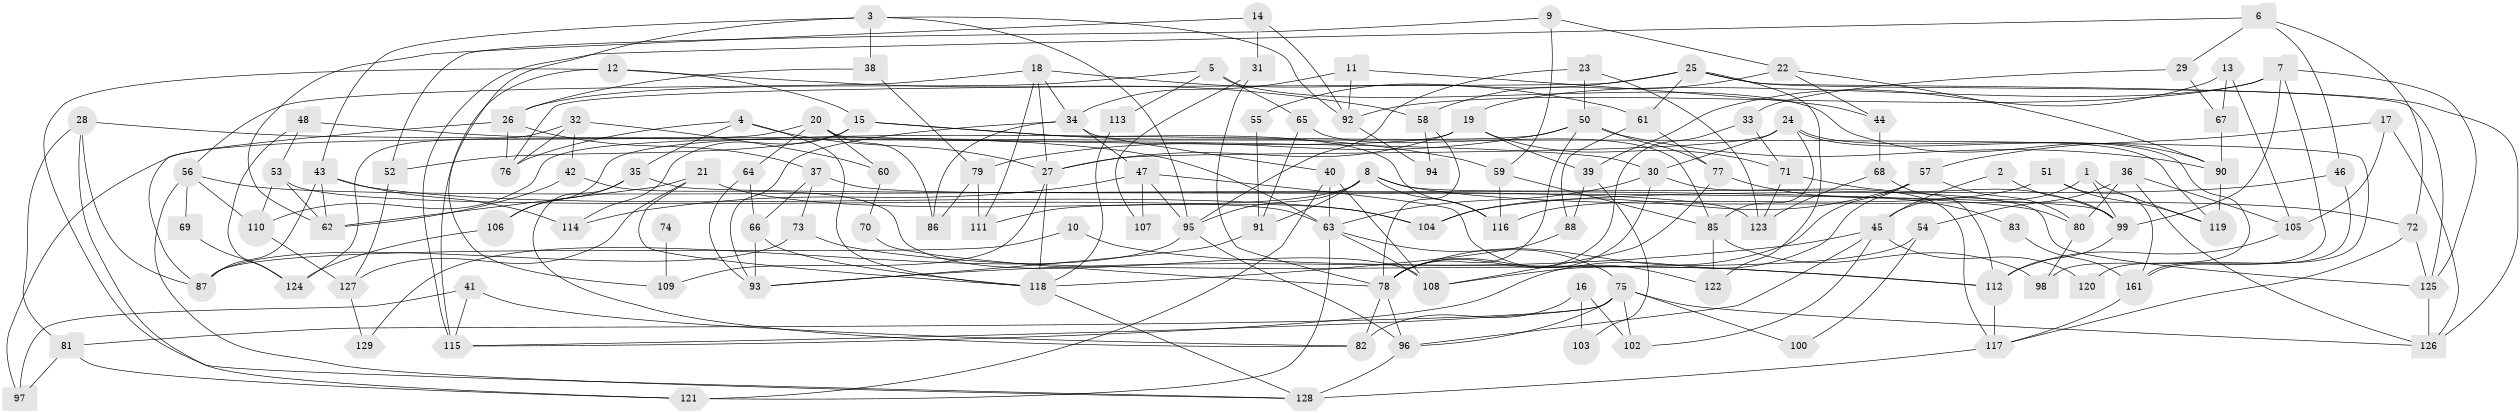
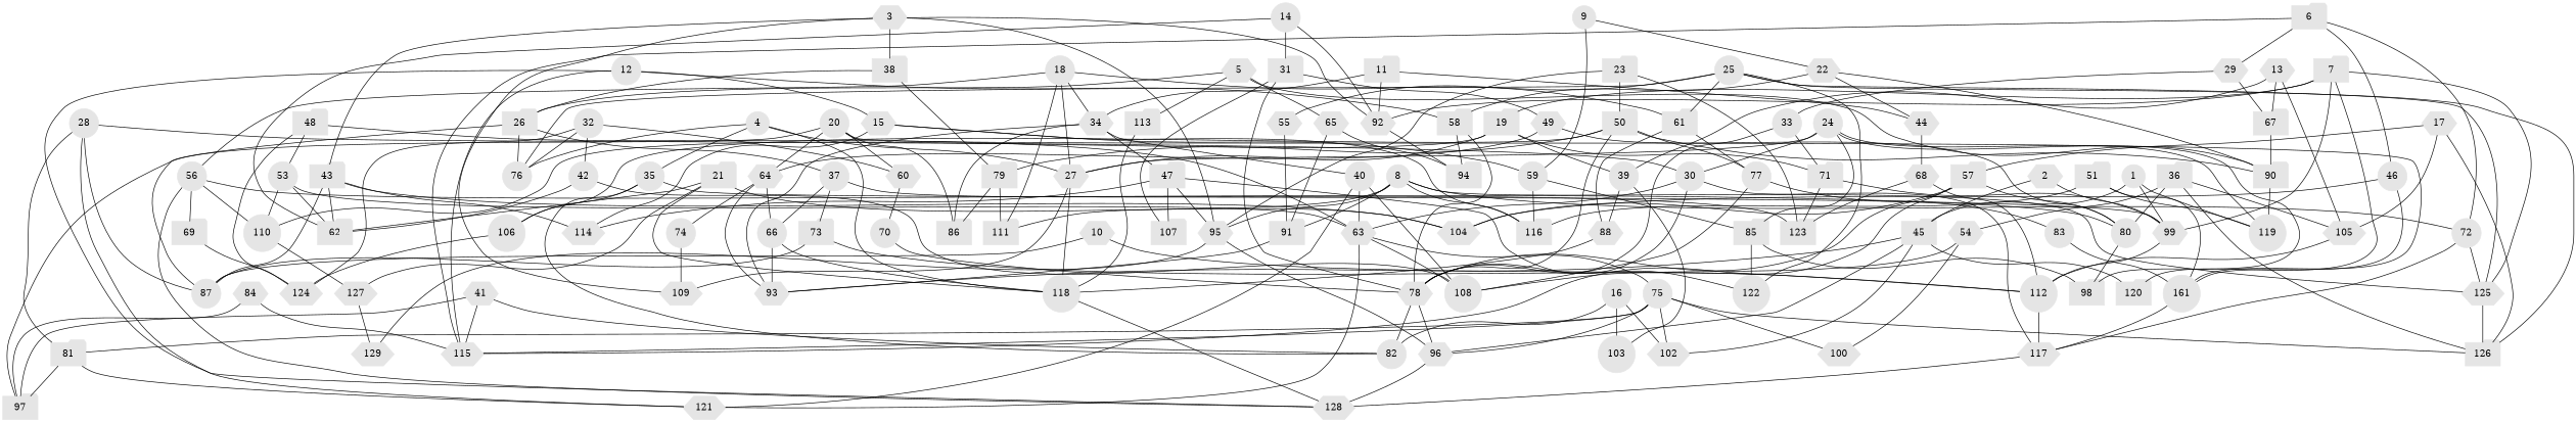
  graph {
    node [color=gray90 shape=circle style=filled]
    45 [shape=folder]
    1
    99 [shape=hexagon]
    119
    120 [shape=folder]
    102 [shape=hexagon]
    93 [shape=hexagon]
    96 [shape=hexagon]
    112
    2 [shape=hexagon]
    3 [shape=hexagon]
    38 [shape=folder]
    43 [shape=folder]
    92 [shape=hexagon]
    95 [shape=hexagon]
    109 [shape=hexagon]
    26 [shape=folder]
    79 [shape=folder]
    87
    62 [shape=folder]
    114 [shape=hexagon]
    104 [shape=hexagon]
    94 [shape=folder]
    129 [shape=hexagon]
    27 [shape=hexagon]
    4
    35
    76
    118
    82
    106
    128 [shape=hexagon]
    5 [shape=hexagon]
    65 [shape=hexagon]
    90 [shape=folder]
    113 [shape=folder]
    37
    91 [shape=folder]
    85 [shape=folder]
    6 [shape=folder]
    29 [shape=hexagon]
    46
    72
    115 [shape=hexagon]
    67 [shape=folder]
    33
    n47 [label=161]
    125 [shape=hexagon]
    117 [shape=hexagon]
    7 [shape=folder]
    19 [shape=folder]
    39
    71 [shape=folder]
    110
    126 [shape=folder]
    8
    111 [shape=folder]
    116 [shape=folder]
    22 [shape=hexagon]
    9
-   52 [shape=folder]
    59
    44 [shape=hexagon]
    58 [shape=folder]
    127 [shape=hexagon]
    10 [shape=hexagon]
    11 [shape=folder]
    34 [shape=hexagon]
    86 [shape=folder]
    40
    47 [shape=folder]
    68 [shape=hexagon]
    12
    15 [shape=hexagon]
    78 [shape=hexagon]
    13 [shape=hexagon]
    105 [shape=hexagon]
    103
    88 [shape=hexagon]
    14
    31 [shape=folder]
+   49 [shape=hexagon]
    107 [shape=folder]
    16
    17 [shape=hexagon]
    57 [shape=folder]
    80
    18
    56
    61 [shape=folder]
    69 [shape=folder]
    77
    64 [shape=hexagon]
    66
    74
    123 [shape=folder]
    20
    60 [shape=hexagon]
    97 [shape=folder]
    70
    21 [shape=folder]
    23 [shape=folder]
    50 [shape=folder]
    24
    30
    98 [shape=folder]
    63 [shape=hexagon]
    122
    25
    55 [shape=hexagon]
    73 [shape=folder]
    28
    81 [shape=folder]
    121 [shape=hexagon]
    108
    75
    32
    42
    124 [shape=hexagon]
    36 [shape=folder]
    54 [shape=hexagon]
    100 [shape=hexagon]
    41 [shape=hexagon]
    48 [shape=folder]
    53
    83
    51 [shape=folder]
+   84 [shape=hexagon]
    45 -- 120
    45 -- 102
    45 -- 93
    45 -- 96
    1 -- 45
    1 -- 99
    1 -- 119
    99 -- 112
    96 -- 128
    112 -- 117
    2 -- 45
    2 -- 99
    3 -- 38
    3 -- 43
    3 -- 92
    3 -- 95
    3 -- 109
    38 -- 26
    38 -- 79
    43 -- 87
    43 -- 62
    43 -- 114
    43 -- 104
    92 -- 94
    95 -- 96
    95 -- 129
    26 -- 87
    26 -- 76
    26 -- 37
    79 -- 111
    79 -- 86
    27 -- 109
    27 -- 118
    4 -- 27
    4 -- 35
    4 -- 76
    4 -- 118
    35 -- 99
    35 -- 82
    35 -- 106
    118 -- 128
    106 -- 124
    5 -- 26
    5 -- 65
    5 -- 90
    5 -- 113
    65 -- 91
-   65 -- 85
+   65 -- 94
    90 -- 119
    113 -- 118
    37 -- 66
    37 -- 123
    37 -- 73
    91 -- 93
    85 -- 98
    85 -- 122
    6 -- 29
    6 -- 46
    6 -- 72
    6 -- 115
    29 -- 67
    29 -- 33
    46 -- 104
    46 -- n47
    72 -- 125
    72 -- 117
    67 -- 90
    33 -- 71
    33 -- 78
    n47 -- 117
    125 -- 126
    117 -- 128
    7 -- 99
    7 -- 120
    7 -- 92
    7 -- 125
    7 -- 19
    19 -- 27
    19 -- 39
    19 -- 71
    19 -- 110
    39 -- 103
    39 -- 88
    71 -- 99
    71 -- 123
    110 -- 127
    8 -- 95
    8 -- 91
    8 -- 72
    8 -- 125
    8 -- 111
    8 -- 116
    22 -- 90
    22 -- 44
    22 -- 58
    9 -- 22
-   9 -- 52
    9 -- 59
-   52 -- 127
    59 -- 85
    59 -- 116
    44 -- 68
    58 -- 94
    58 -- 78
    127 -- 129
    10 -- 112
    10 -- 87
    11 -- 92
    11 -- 44
    11 -- 34
    34 -- 93
    34 -- 86
    34 -- 40
    34 -- 47
    40 -- 63
    40 -- 121
    40 -- 108
    47 -- 95
    47 -- 114
    47 -- 107
    47 -- 122
    68 -- 112
    68 -- 123
    12 -- 128
    12 -- 115
    12 -- 58
    12 -- 15
    15 -- 114
    15 -- 116
-   15 -- 52
    15 -- 59
    78 -- 96
    78 -- 82
    13 -- 67
    13 -- 39
    13 -- 105
    105 -- 112
    88 -- 118
    14 -- 92
    14 -- 62
    14 -- 31
    31 -- 78
+   31 -- 49
    31 -- 107
+   49 -- 80
+   49 -- 64
    16 -- 102
    16 -- 82
    16 -- 103
    17 -- 126
    17 -- 105
    17 -- 57
    57 -- 104
    57 -- 115
    57 -- 78
    57 -- 80
    80 -- 98
    18 -- 27
    18 -- 111
    18 -- 34
    18 -- 56
    18 -- 61
    56 -- 128
    56 -- 110
    56 -- 80
    56 -- 69
    61 -- 88
    61 -- 77
    69 -- 124
    77 -- 108
    77 -- 83
    64 -- 93
    64 -- 66
+   64 -- 74
    66 -- 93
    66 -- 118
    74 -- 109
    20 -- n47
    20 -- 86
    20 -- 64
    20 -- 60
    20 -- 97
    60 -- 70
    70 -- 78
    21 -- 62
    21 -- 104
    21 -- 118
    21 -- 127
    23 -- 95
    23 -- 123
    23 -- 50
    50 -- 79
    50 -- 106
    50 -- 90
    50 -- 78
    50 -- 77
    24 -- 119
    24 -- 27
    24 -- 85
    24 -- 30
    24 -- 98
    30 -- 117
    30 -- 78
    30 -- 63
    63 -- 121
    63 -- 108
    63 -- 75
    25 -- 76
    25 -- 125
    25 -- 126
    25 -- 61
    25 -- 122
    25 -- 55
    55 -- 91
    73 -- 112
    73 -- 87
    28 -- 87
    28 -- 30
    28 -- 81
    28 -- 121
    81 -- 97
    81 -- 121
    75 -- 102
    75 -- 96
    75 -- 115
    75 -- 126
    75 -- 81
    75 -- 100
    32 -- 76
    32 -- 60
    32 -- 42
    32 -- 124
    42 -- 62
    42 -- 108
    36 -- 126
    36 -- 105
    36 -- 80
    36 -- 54
    54 -- 108
    54 -- 100
    41 -- 82
    41 -- 115
    41 -- 97
    48 -- 63
    48 -- 124
    48 -- 53
    53 -- 62
    53 -- 110
    53 -- 63
    83 -- n47
    51 -- 119
    51 -- n47
    51 -- 116
+   84 -- 115
+   84 -- 97
  }
